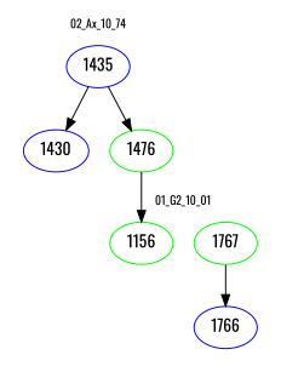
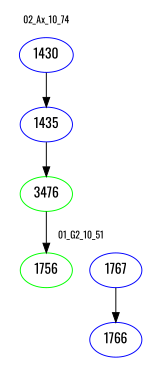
  digraph {
    fontname=Oswald
    node [color=blue fontname=Oswald]
    edge [color=black fontname=Oswald]
    n1 [label=1435]
    n2 [label=1430]
-   n3 [color=green label=1476]
-   n4 [color=green label=1767]
-   n5 [color=green label=1156]
+   n3 [color=green label=3476]
+   n4 [label=1767]
+   n5 [color=green label=1756]
    n6 [label=1766]
    subgraph cluster_1 {
      color=white
      fontsize=10
      label="02_Ax_10_74"
      n1
      n2
      n3
    }
    subgraph cluster_2 {
      color=white
      fontsize=10
-     label="01_G2_10_01"
+     label="01_G2_10_51"
      n4
      n5
      n6
    }
-   n1 -> n2
+   n2 -> n1
    n1 -> n3
    n3 -> n5
    n4 -> n6
  }
